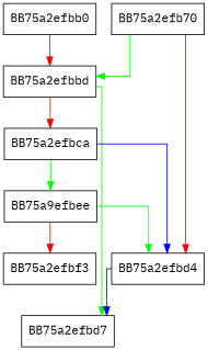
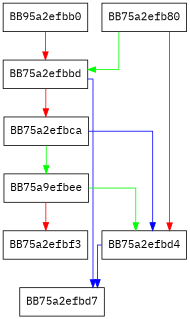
  digraph {
    fontname="IBM Plex Mono"
    splines=ortho
    node [fontname="IBM Plex Mono" shape=box]
    edge [color=green fontname="IBM Plex Mono"]
-   BB75a2efb80 [label=BB75a2efb70]
+   BB75a2efb80
    BB75a2efbbd
    BB75a2efbd4
    BB75a2efbd7
    BB75a2efbca
-   BB75a2efbb0
+   BB75a2efbb0 [label=BB95a2efbb0]
    n7 [label=BB75a9efbee]
    BB75a2efbf3
    BB75a2efb80 -> BB75a2efbbd
    BB75a2efb80 -> BB75a2efbd4 [color=red]
-   BB75a2efbbd -> BB75a2efbd7
+   BB75a2efbbd -> BB75a2efbd7 [color=blue]
    BB75a2efbbd -> BB75a2efbca [color=red]
    BB75a2efbd4 -> BB75a2efbd7 [color=blue]
    BB75a2efbca -> BB75a2efbd4 [color=blue]
    BB75a2efbca -> n7
    BB75a2efbb0 -> BB75a2efbbd [color=red]
    n7 -> BB75a2efbd4
    n7 -> BB75a2efbf3 [color=red]
  }
